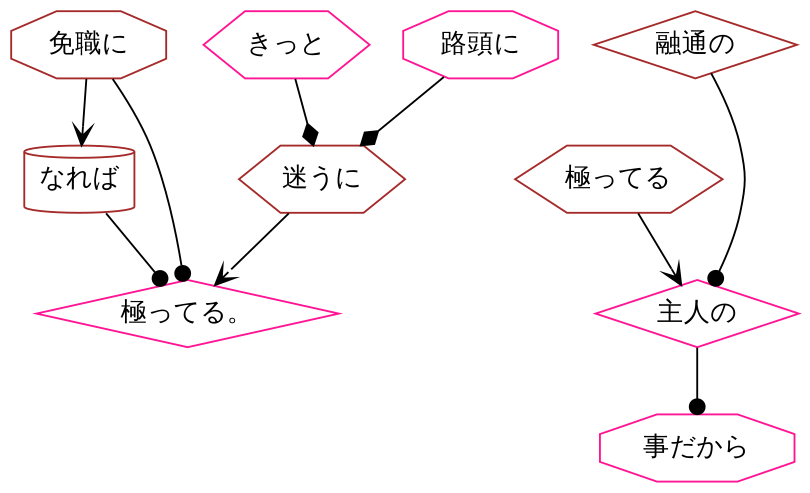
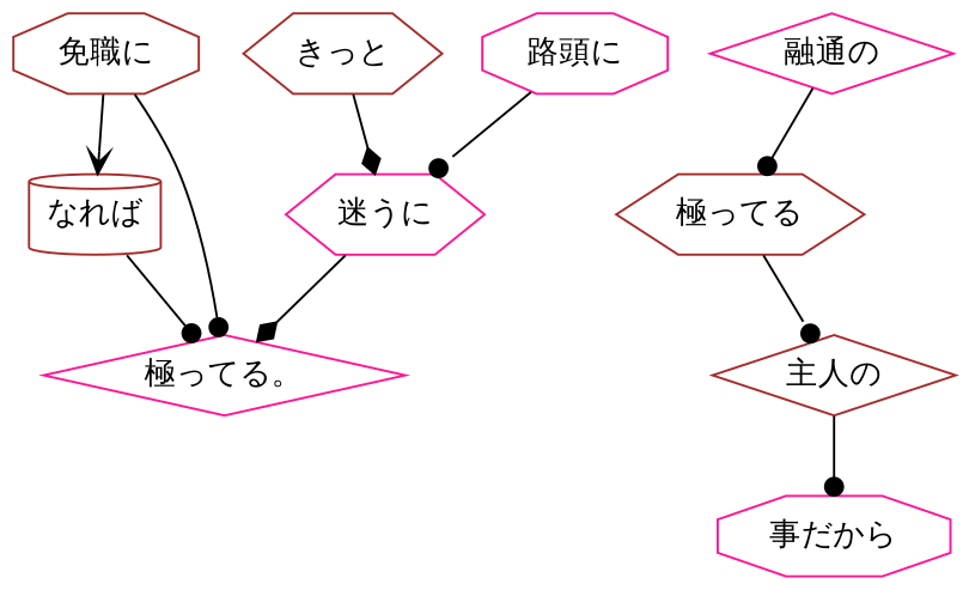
  digraph {
    fontname=Lato
    node [color=deeppink fontname=Lato shape=octagon]
    edge [arrowhead=dot fontname=Lato]
    n1 [color=brown label="免職に"]
    n2 [color=brown label="なれば" shape=cylinder]
    n3 [label="極ってる。" shape=diamond]
-   n4 [color=brown label="融通の" shape=diamond]
+   n4 [label="融通の" shape=diamond]
    n5 [color=brown label="極ってる" shape=hexagon]
-   n6 [label="主人の" shape=diamond]
+   n6 [color=brown label="主人の" shape=diamond]
    n7 [label="事だから"]
-   n8 [label="きっと" shape=hexagon]
-   n9 [color=brown label="迷うに" shape=hexagon]
+   n8 [color=brown label="きっと" shape=hexagon]
+   n9 [label="迷うに" shape=hexagon]
    n10 [label="路頭に"]
    n1 -> n2 [arrowhead=vee]
    n1 -> n3
    n2 -> n3
-   n4 -> n6
-   n5 -> n6 [arrowhead=vee]
+   n4 -> n5
+   n5 -> n6
    n6 -> n7
    n8 -> n9 [arrowhead=diamond]
-   n9 -> n3 [arrowhead=vee]
-   n10 -> n9 [arrowhead=diamond]
+   n9 -> n3 [arrowhead=diamond]
+   n10 -> n9
  }
